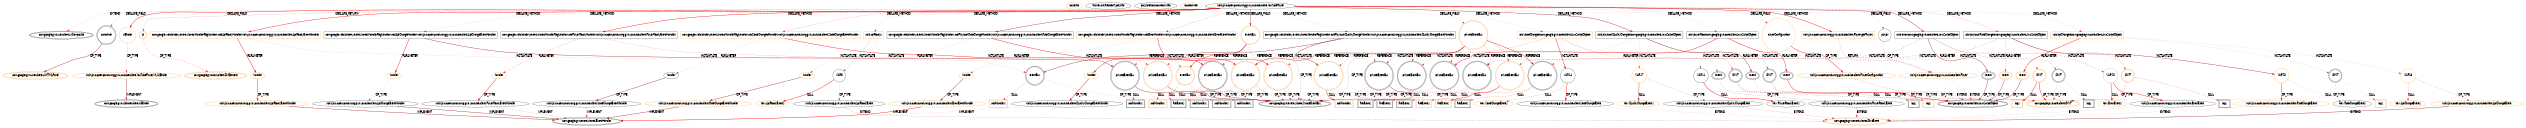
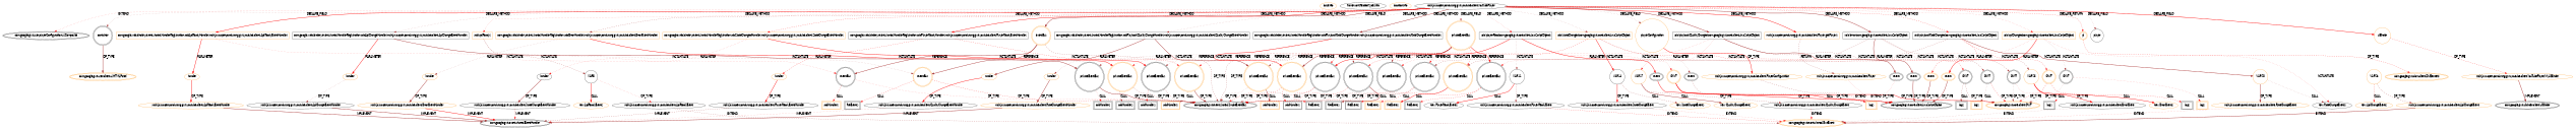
  digraph {
    fontname=Lato
    node [color=black fontname=Lato isFrameworkType=true vertexType=VARIABLE_EXPRESION]
    edge [color=brown fontname=Lato style=dashed]
    baseInfo [category=extension_graph color=darkorange graphId=4258 isAnonymous=false possibleRelation=true isFrameworkType="" vertexType=""]
    frameworkRelatedTypesInfo [0="com.google.gwt.user.client.ui.Composite" isFrameworkType="" vertexType=""]
-   possibleCollaborationsInfo [0="4258~FIELD_DECLARATION-~com.google.gwt.user.client.ui.Composite ~com.google.gwt.uibinder.client.UiBinder ~false~false" 1="4258~CLIENT_METHOD_DECLARATION-INSTANTIATION-~com.google.gwt.user.client.ui.Composite ~com.google.gwt.event.shared.GwtEvent ~false~false" 2="4258~CLIENT_METHOD_DECLARATION-RETURN_TYPE-FIELD_DECLARATION-~com.google.gwt.user.client.ui.Composite ~com.google.gwt.core.client.JavaScriptObject ~false~false" 3="4258~CLIENT_METHOD_DECLARATION-PARAMETER_DECLARATION-~com.google.gwt.user.client.ui.Composite ~com.google.gwt.event.shared.EventHandler ~false~false" 4="4258~FIELD_DECLARATION-~com.google.gwt.user.client.ui.Composite ~com.google.gwt.core.client.JavaScriptObject ~false~false" isFrameworkType="" vertexType=""]
    locationInfo [color=darkorange contextSignature=YouTubePlayer filePath="/pandurangpatil-gwt-youtube/gwt-youtube-master/gwt-youtube-player/src/main/java/open/pandurang/gwt/youtube/client/YouTubePlayer.java" graphId=4258 projectName="pandurangpatil-gwt-youtube" isFrameworkType="" vertexType=""]
    n5 [isFrameworkType=false label="main.java.open.pandurang.gwt.youtube.client.YouTubePlayer" vertexType=ROOT_CLIENT_CLASS_DECLARATION]
-   n6 [label="com.google.gwt.user.client.ui.Composite" peripheries=2 vertexType=FRAMEWORK_CLASS_TYPE]
+   n6 [label="com.google.gwt.user.playerConfiguration.ui.Composite" peripheries=2 vertexType=FRAMEWORK_CLASS_TYPE]
    n7 [label=container peripheries=2 shape=circle vertexType=FIELD_DECLARATION]
    n8 [color=darkorange label=eventBus peripheries=2 shape=circle vertexType=FIELD_DECLARATION]
    n9 [color=darkorange label=pl peripheries=2 shape=circle vertexType=FIELD_DECLARATION]
    n10 [isFrameworkType=false label=player shape=circle vertexType=FIELD_DECLARATION]
    n11 [color=darkorange isFrameworkType=false label=playerConfiguration shape=circle vertexType=FIELD_DECLARATION]
    n12 [color=darkorange label=privateEventBus peripheries=2 shape=circle vertexType=FIELD_DECLARATION]
    n13 [color=darkorange isFrameworkType=false label=uiBinder shape=circle vertexType=FIELD_DECLARATION]
    n14 [color=darkorange isFrameworkType=false label="void apiReady()" shape=box vertexType=CLIENT_METHOD_DECLARATION]
    n15 [color=darkorange isFrameworkType=false label="com.google.web.bindery.event.shared.HandlerRegistration addApiReadyHandler(main.java.open.pandurang.gwt.youtube.client.ApiReadyEventHandler)" shape=box vertexType=CLIENT_METHOD_DECLARATION]
    n16 [isFrameworkType=false label="com.google.web.bindery.event.shared.HandlerRegistration addPlayerReadyHandler(main.java.open.pandurang.gwt.youtube.client.PlayerReadyEventHandler)" shape=box vertexType=CLIENT_METHOD_DECLARATION]
    n17 [color=darkorange isFrameworkType=false label="com.google.web.bindery.event.shared.HandlerRegistration addStateChangedHandler(main.java.open.pandurang.gwt.youtube.client.StateChangeEventHandler)" shape=box vertexType=CLIENT_METHOD_DECLARATION]
    n18 [isFrameworkType=false label="com.google.web.bindery.event.shared.HandlerRegistration addPlaybackQualityChangeHandler(main.java.open.pandurang.gwt.youtube.client.QualityChangeEventHandler)" shape=box vertexType=CLIENT_METHOD_DECLARATION]
    n19 [isFrameworkType=false label="com.google.web.bindery.event.shared.HandlerRegistration addPlaybackRateChangeHandler(main.java.open.pandurang.gwt.youtube.client.RateChangeEventHandler)" shape=box vertexType=CLIENT_METHOD_DECLARATION]
    n20 [color=darkorange isFrameworkType=false label="com.google.web.bindery.event.shared.HandlerRegistration addErrorHandler(main.java.open.pandurang.gwt.youtube.client.ErrorEventHandler)" shape=box vertexType=CLIENT_METHOD_DECLARATION]
    n21 [isFrameworkType=false label="com.google.web.bindery.event.shared.HandlerRegistration addApiChangeHandler(main.java.open.pandurang.gwt.youtube.client.ApiChangeEventHandler)" shape=box vertexType=CLIENT_METHOD_DECLARATION]
    n22 [isFrameworkType=false label="void playerRead(com.google.gwt.core.client.JavaScriptObject)" shape=box vertexType=CLIENT_METHOD_DECLARATION]
    n23 [color=darkorange isFrameworkType=false label="void stateChanged(com.google.gwt.core.client.JavaScriptObject)" shape=box vertexType=CLIENT_METHOD_DECLARATION]
    n24 [isFrameworkType=false label="void playbackQualityChanged(com.google.gwt.core.client.JavaScriptObject)" shape=box vertexType=CLIENT_METHOD_DECLARATION]
    n25 [isFrameworkType=false label="void playbackRateChanged(com.google.gwt.core.client.JavaScriptObject)" shape=box vertexType=CLIENT_METHOD_DECLARATION]
    n26 [isFrameworkType=false label="void error(com.google.gwt.core.client.JavaScriptObject)" shape=box vertexType=CLIENT_METHOD_DECLARATION]
    n27 [color=darkorange isFrameworkType=false label="void apiChanged(com.google.gwt.core.client.JavaScriptObject)" shape=box vertexType=CLIENT_METHOD_DECLARATION]
    n28 [color=darkorange isFrameworkType=false label="main.java.open.pandurang.gwt.youtube.client.Player getPlayer()" shape=box vertexType=CLIENT_METHOD_DECLARATION]
    n29 [color=darkorange label="com.google.gwt.user.client.ui.HTMLPanel" peripheries=2 vertexType=FRAMEWORK_CLASS_TYPE]
    n30 [label="com.google.gwt.event.shared.SimpleEventBus" peripheries=2 vertexType=FRAMEWORK_CLASS_TYPE]
    n31 [color=darkorange label=eventBus peripheries=2 shape=circle]
    n32 [label=eventBus peripheries=2 shape=circle]
    n33 [color=darkorange label="com.google.gwt.dom.client.DivElement" peripheries=2 vertexType=FRAMEWORK_CLASS_TYPE]
    n34 [color=darkorange isFrameworkType=false label="main.java.open.pandurang.gwt.youtube.client.Player" vertexType=REFERENCE_CLIENT_CLASS_DECLARATION]
    n35 [color=darkorange isFrameworkType=false label="main.java.open.pandurang.gwt.youtube.client.PlayerConfiguration" vertexType=REFERENCE_CLIENT_CLASS_DECLARATION]
    n36 [color=darkorange label=privateEventBus peripheries=2 shape=circle]
    n37 [label=privateEventBus peripheries=2 shape=circle]
    n38 [color=darkorange label=privateEventBus peripheries=2 shape=circle]
    n39 [color=darkorange label=privateEventBus peripheries=2 shape=circle]
    n40 [color=darkorange label=privateEventBus peripheries=2 shape=circle]
    n41 [label=privateEventBus peripheries=2 shape=circle]
    n42 [label=privateEventBus peripheries=2 shape=circle]
    n43 [label=privateEventBus peripheries=2 shape=circle]
    n44 [label=privateEventBus peripheries=2 shape=circle]
    n45 [color=darkorange label=privateEventBus peripheries=2 shape=circle]
    n46 [label=privateEventBus peripheries=2 shape=circle]
    n47 [label=privateEventBus peripheries=2 shape=circle]
    n48 [color=darkorange isFrameworkType=false label="main.java.open.pandurang.gwt.youtube.client.YouTubePlayer.MyUiBinder" vertexType=REFERENCE_CLIENT_CLASS_DECLARATION]
    n49 [isFrameworkType=false label=VAR8 shape=circle]
    n50 [color=darkorange isFrameworkType=false label=handler vertexType=PARAMETER_DECLARATION]
    n51 [color=darkorange isFrameworkType=false label=handler vertexType=PARAMETER_DECLARATION]
    n52 [isFrameworkType=false label=handler vertexType=PARAMETER_DECLARATION]
    n53 [color=darkorange isFrameworkType=false label=handler vertexType=PARAMETER_DECLARATION]
    n54 [color=darkorange isFrameworkType=false label=handler vertexType=PARAMETER_DECLARATION]
    n55 [color=darkorange isFrameworkType=false label=handler vertexType=PARAMETER_DECLARATION]
    n56 [color=darkorange isFrameworkType=false label=handler vertexType=PARAMETER_DECLARATION]
    n57 [label=event peripheries=2 vertexType=PARAMETER_DECLARATION]
    n58 [color=darkorange label=GWT peripheries=2 shape=circle]
    n59 [isFrameworkType=false label=VAR11 shape=circle]
    n60 [label=event peripheries=2 vertexType=PARAMETER_DECLARATION]
    n61 [label=GWT peripheries=2 shape=circle]
    n62 [isFrameworkType=false label=VAR14 shape=circle]
    n63 [label=event peripheries=2 vertexType=PARAMETER_DECLARATION]
    n64 [label=GWT peripheries=2 shape=circle]
    n65 [color=darkorange isFrameworkType=false label=VAR17 shape=circle]
    n66 [color=darkorange label=event peripheries=2 vertexType=PARAMETER_DECLARATION]
    n67 [color=darkorange label=GWT peripheries=2 shape=circle]
    n68 [color=darkorange isFrameworkType=false label=VAR20 shape=circle]
    n69 [label=event peripheries=2 vertexType=PARAMETER_DECLARATION]
    n70 [label=GWT peripheries=2 shape=circle]
    n71 [color=darkorange isFrameworkType=false label=VAR23 shape=circle]
    n72 [color=darkorange label=event peripheries=2 vertexType=PARAMETER_DECLARATION]
    n73 [label=GWT peripheries=2 shape=circle]
    n74 [color=darkorange isFrameworkType=false label=VAR26 shape=circle]
    n75 [label="fireEvent()" peripheries=2 shape=box vertexType=INSIDE_CALL]
    n76 [color=darkorange label="addHandler()" peripheries=2 shape=box vertexType=INSIDE_CALL]
    n77 [label="com.google.gwt.core.client.JavaScriptObject" peripheries=2 vertexType=FRAMEWORK_CLASS_TYPE]
    n78 [color=darkorange label="addHandler()" peripheries=2 shape=box vertexType=INSIDE_CALL]
    n79 [label="addHandler()" peripheries=2 shape=box vertexType=INSIDE_CALL]
    n80 [color=darkorange label="addHandler()" peripheries=2 shape=box vertexType=INSIDE_CALL]
    n81 [label="addHandler()" peripheries=2 shape=box vertexType=INSIDE_CALL]
    n82 [label="addHandler()" peripheries=2 shape=box vertexType=INSIDE_CALL]
    n83 [label="addHandler()" peripheries=2 shape=box vertexType=INSIDE_CALL]
    n84 [label="fireEvent()" peripheries=2 shape=box vertexType=INSIDE_CALL]
    n85 [label="fireEvent()" peripheries=2 shape=box vertexType=INSIDE_CALL]
    n86 [label="fireEvent()" peripheries=2 shape=box vertexType=INSIDE_CALL]
    n87 [color=darkorange label="fireEvent()" peripheries=2 shape=box vertexType=INSIDE_CALL]
    n88 [color=darkorange label="fireEvent()" peripheries=2 shape=box vertexType=INSIDE_CALL]
    n89 [label="fireEvent()" peripheries=2 shape=box vertexType=INSIDE_CALL]
    n90 [label="com.google.gwt.uibinder.client.UiBinder" peripheries=2 vertexType=FRAMEWORK_INTERFACE_TYPE]
    n91 [isFrameworkType=false label="main.java.open.pandurang.gwt.youtube.client.ApiReadyEvent" vertexType=REFERENCE_CLIENT_CLASS_DECLARATION]
    n92 [color=darkorange isFrameworkType=false label="new ApiReadyEvent()" vertexType=CONSTRUCTOR_CALL]
    n93 [color=darkorange label="com.google.gwt.event.shared.GwtEvent" peripheries=2 vertexType=FRAMEWORK_CLASS_TYPE]
    n94 [color=darkorange isFrameworkType=false label="main.java.open.pandurang.gwt.youtube.client.ApiReadyEventHandler" vertexType=REFERENCE_CLIENT_CLASS_DECLARATION]
    n95 [label="com.google.gwt.event.shared.EventHandler" peripheries=2 vertexType=FRAMEWORK_INTERFACE_TYPE]
    n96 [isFrameworkType=false label="main.java.open.pandurang.gwt.youtube.client.PlayerReadyEventHandler" vertexType=REFERENCE_CLIENT_CLASS_DECLARATION]
    n97 [isFrameworkType=false label="main.java.open.pandurang.gwt.youtube.client.StateChangeEventHandler" vertexType=REFERENCE_CLIENT_CLASS_DECLARATION]
    n98 [isFrameworkType=false label="main.java.open.pandurang.gwt.youtube.client.QualityChangeEventHandler" vertexType=REFERENCE_CLIENT_CLASS_DECLARATION]
    n99 [color=darkorange isFrameworkType=false label="main.java.open.pandurang.gwt.youtube.client.RateChangeEventHandler" vertexType=REFERENCE_CLIENT_CLASS_DECLARATION]
    n100 [color=darkorange isFrameworkType=false label="main.java.open.pandurang.gwt.youtube.client.ErrorEventHandler" vertexType=REFERENCE_CLIENT_CLASS_DECLARATION]
    n101 [isFrameworkType=false label="main.java.open.pandurang.gwt.youtube.client.ApiChangeEventHandler" vertexType=REFERENCE_CLIENT_CLASS_DECLARATION]
    n102 [color=darkorange label="com.google.gwt.core.client.GWT" peripheries=2 vertexType=FRAMEWORK_CLASS_TYPE]
    n103 [color=darkorange label="log()" peripheries=2 shape=box vertexType=INSIDE_CALL]
    n104 [isFrameworkType=false label="main.java.open.pandurang.gwt.youtube.client.PlayerReadyEvent" vertexType=REFERENCE_CLIENT_CLASS_DECLARATION]
    n105 [isFrameworkType=false label="new PlayerReadyEvent()" vertexType=CONSTRUCTOR_CALL]
    n106 [label="log()" peripheries=2 shape=box vertexType=INSIDE_CALL]
    n107 [isFrameworkType=false label="main.java.open.pandurang.gwt.youtube.client.StateChangeEvent" vertexType=REFERENCE_CLIENT_CLASS_DECLARATION]
    n108 [color=darkorange isFrameworkType=false label="new StateChangeEvent()" vertexType=CONSTRUCTOR_CALL]
    n109 [color=darkorange label="log()" peripheries=2 shape=box vertexType=INSIDE_CALL]
    n110 [isFrameworkType=false label="main.java.open.pandurang.gwt.youtube.client.QualityChangeEvent" vertexType=REFERENCE_CLIENT_CLASS_DECLARATION]
    n111 [color=darkorange isFrameworkType=false label="new QualityChangeEvent()" vertexType=CONSTRUCTOR_CALL]
    n112 [label="log()" peripheries=2 shape=box vertexType=INSIDE_CALL]
    n113 [color=darkorange isFrameworkType=false label="main.java.open.pandurang.gwt.youtube.client.RateChangeEvent" vertexType=REFERENCE_CLIENT_CLASS_DECLARATION]
    n114 [isFrameworkType=false label="new RateChangeEvent()" vertexType=CONSTRUCTOR_CALL]
    n115 [label="log()" peripheries=2 shape=box vertexType=INSIDE_CALL]
    n116 [isFrameworkType=false label="main.java.open.pandurang.gwt.youtube.client.ErrorEvent" vertexType=REFERENCE_CLIENT_CLASS_DECLARATION]
    n117 [color=darkorange isFrameworkType=false label="new ErrorEvent()" vertexType=CONSTRUCTOR_CALL]
    n118 [color=darkorange label="log()" peripheries=2 shape=box vertexType=INSIDE_CALL]
    n119 [color=darkorange isFrameworkType=false label="main.java.open.pandurang.gwt.youtube.client.ApiChangeEvent" vertexType=REFERENCE_CLIENT_CLASS_DECLARATION]
    n120 [color=darkorange isFrameworkType=false label="new ApiChangeEvent()" vertexType=CONSTRUCTOR_CALL]
    n5 -> n6 [color=red label=EXTEND style=dotted]
    n5 -> n7 [label=DECLARE_FIELD style=dotted]
    n5 -> n8 [label=DECLARE_FIELD style=bold]
    n5 -> n9 [color=red label=DECLARE_RETURN]
    n5 -> n10 [label=DECLARE_FIELD style=dotted]
    n5 -> n11 [label=DECLARE_FIELD style=dotted]
    n5 -> n12 [label=DECLARE_FIELD style=dotted]
    n5 -> n13 [color=red label=DECLARE_FIELD style=bold]
    n5 -> n14 [color=red label=DECLARE_METHOD style=dotted]
    n5 -> n15 [color=red label=DECLARE_METHOD style=bold]
    n5 -> n16 [color=red label=DECLARE_METHOD style=bold]
    n5 -> n17 [color=red label=DECLARE_METHOD]
    n5 -> n18 [label=DECLARE_METHOD style=dotted]
    n5 -> n19 [label=DECLARE_METHOD style=bold]
    n5 -> n20 [label=DECLARE_METHOD]
    n5 -> n21 [label=DECLARE_METHOD style=dotted]
    n5 -> n22 [color=red label=DECLARE_METHOD style=dotted]
    n5 -> n23 [label=DECLARE_METHOD style=dotted]
    n5 -> n24 [label=DECLARE_METHOD style=bold]
    n5 -> n25 [color=red label=DECLARE_METHOD]
    n5 -> n26 [label=DECLARE_METHOD style=bold]
    n5 -> n27 [color=red label=DECLARE_METHOD style=dotted]
    n5 -> n28 [color=red label=DECLARE_METHOD style=bold]
    n7 -> n29 [label=OF_TYPE style=bold]
    n8 -> n30 [label=OF_TYPE]
    n8 -> n31 [label=REFERENCE style=bold]
    n8 -> n32 [label=REFERENCE style=bold]
    n9 -> n33 [color=red label=OF_TYPE]
-   n10 -> n34 [label=OF_TYPE]
    n11 -> n35 [color=red label=OF_TYPE style=bold]
    n12 -> n30 [label=OF_TYPE]
    n12 -> n36 [color=red label=REFERENCE style=dotted]
    n12 -> n37 [label=REFERENCE style=dotted]
    n12 -> n38 [label=REFERENCE]
    n12 -> n39 [label=REFERENCE style=bold]
    n12 -> n40 [color=red label=REFERENCE style=dotted]
    n12 -> n41 [label=REFERENCE style=dotted]
    n12 -> n42 [color=red label=REFERENCE]
    n12 -> n43 [label=REFERENCE style=dotted]
    n12 -> n44 [label=REFERENCE]
    n12 -> n45 [color=red label=REFERENCE]
    n12 -> n46 [color=red label=REFERENCE]
    n12 -> n47 [color=red label=REFERENCE style=bold]
    n13 -> n48 [color=red label=OF_TYPE]
    n14 -> n31 [label=INSTANTIATE style=dotted]
    n14 -> n49 [label=INSTANTIATE]
    n15 -> n32 [color=red label=INSTANTIATE style=dotted]
    n15 -> n50 [color=red label=PARAMETER style=bold]
    n16 -> n36 [color=red label=INSTANTIATE]
    n16 -> n51 [color=red label=PARAMETER]
    n17 -> n37 [color=red label=INSTANTIATE style=bold]
    n17 -> n52 [color=red label=PARAMETER style=dotted]
    n18 -> n38 [label=INSTANTIATE style=bold]
    n18 -> n53 [label=PARAMETER style=bold]
    n19 -> n39 [color=red label=INSTANTIATE style=bold]
    n19 -> n54 [label=PARAMETER style=dotted]
    n20 -> n40 [color=red label=INSTANTIATE style=bold]
    n20 -> n55 [label=PARAMETER style=dotted]
    n21 -> n41 [label=INSTANTIATE style=bold]
    n21 -> n56 [color=red label=PARAMETER style=bold]
    n22 -> n42 [color=red label=INSTANTIATE style=bold]
    n22 -> n57 [color=red label=PARAMETER style=bold]
    n22 -> n58 [color=red label=INSTANTIATE style=dotted]
    n22 -> n59 [label=INSTANTIATE style=dotted]
    n23 -> n43 [color=red label=INSTANTIATE]
    n23 -> n60 [label=PARAMETER style=dotted]
    n23 -> n61 [color=red label=INSTANTIATE]
    n23 -> n62 [color=red label=INSTANTIATE style=bold]
    n24 -> n44 [color=red label=INSTANTIATE style=dotted]
    n24 -> n63 [label=PARAMETER style=bold]
    n24 -> n64 [label=INSTANTIATE]
    n24 -> n65 [color=red label=INSTANTIATE style=dotted]
    n25 -> n45 [label=INSTANTIATE]
    n25 -> n66 [color=red label=PARAMETER]
    n25 -> n67 [color=red label=INSTANTIATE]
    n25 -> n68 [label=INSTANTIATE style=bold]
    n26 -> n46 [label=INSTANTIATE]
    n26 -> n69 [label=PARAMETER style=bold]
    n26 -> n70 [label=INSTANTIATE]
    n26 -> n71 [label=INSTANTIATE]
    n27 -> n47 [color=red label=INSTANTIATE style=dotted]
    n27 -> n72 [color=red label=PARAMETER style=bold]
    n27 -> n73 [label=INSTANTIATE style=dotted]
-   n27 -> n74 [color=red label=INSTANTIATE style=dotted]
+   n27 -> n114 [color=red label=INSTANTIATE style=dotted]
    n28 -> n34 [label=RETURN]
    n31 -> n30 [color=red label=OF_TYPE]
    n31 -> n75 [color=red label=CALL]
    n32 -> n30 [color=red label=OF_TYPE style=dotted]
    n32 -> n76 [color=red label=CALL]
    n34 -> n77 [color=red label=EXTEND style=dotted]
    n35 -> n77 [label=EXTEND]
    n36 -> n30 [label=OF_TYPE style=bold]
    n36 -> n78 [label=CALL style=dotted]
    n37 -> n30 [label=OF_TYPE]
    n37 -> n79 [color=red label=CALL]
    n38 -> n30 [label=OF_TYPE style=dotted]
    n38 -> n80 [label=CALL style=bold]
    n39 -> n30 [color=red label=OF_TYPE]
    n39 -> n81 [color=red label=CALL]
    n40 -> n30 [label=OF_TYPE]
    n40 -> n82 [label=CALL]
    n41 -> n30 [label=OF_TYPE style=bold]
    n41 -> n83 [color=red label=CALL style=dotted]
    n42 -> n30 [label=OF_TYPE]
    n42 -> n84 [color=red label=CALL]
    n43 -> n30 [color=red label=OF_TYPE]
    n43 -> n85 [label=CALL style=bold]
    n44 -> n30 [label=OF_TYPE style=dotted]
    n44 -> n86 [color=red label=CALL style=dotted]
    n45 -> n30 [label=OF_TYPE style=dotted]
    n45 -> n87 [color=red label=CALL style=bold]
    n46 -> n30 [label=OF_TYPE]
    n46 -> n88 [color=red label=CALL]
    n47 -> n30 [color=red label=OF_TYPE]
    n47 -> n89 [color=red label=CALL]
    n48 -> n90 [label=IMPLEMENT style=bold]
    n49 -> n91 [color=red label=OF_TYPE style=dotted]
    n49 -> n92 [color=red label=CALL style=bold]
    n50 -> n94 [color=red label=OF_TYPE style=bold]
    n51 -> n96 [color=red label=OF_TYPE style=bold]
    n52 -> n97 [label=OF_TYPE style=bold]
    n53 -> n98 [color=red label=OF_TYPE style=bold]
    n54 -> n99 [label=OF_TYPE style=bold]
    n55 -> n100 [label=OF_TYPE style=bold]
    n56 -> n101 [label=OF_TYPE style=dotted]
    n57 -> n77 [color=red label=OF_TYPE style=bold]
    n58 -> n102 [color=red label=OF_TYPE style=bold]
    n58 -> n103 [color=red label=CALL style=bold]
    n59 -> n104 [label=OF_TYPE]
    n59 -> n105 [color=red label=CALL style=bold]
    n60 -> n77 [label=OF_TYPE]
    n61 -> n102 [label=OF_TYPE]
    n61 -> n106 [label=CALL]
    n62 -> n107 [color=red label=OF_TYPE style=bold]
    n62 -> n108 [label=CALL]
    n63 -> n77 [color=red label=OF_TYPE style=dotted]
    n64 -> n102 [color=red label=OF_TYPE]
    n64 -> n109 [label=CALL style=dotted]
    n65 -> n110 [label=OF_TYPE]
    n65 -> n111 [label=CALL style=bold]
    n66 -> n77 [label=OF_TYPE style=bold]
    n67 -> n102 [color=red label=OF_TYPE]
    n67 -> n112 [color=red label=CALL]
    n68 -> n113 [label=OF_TYPE style=bold]
    n68 -> n114 [label=CALL style=dotted]
    n69 -> n77 [label=OF_TYPE style=bold]
    n70 -> n102 [label=OF_TYPE style=dotted]
    n70 -> n115 [color=red label=CALL style=dotted]
    n71 -> n116 [color=red label=OF_TYPE style=bold]
    n71 -> n117 [color=red label=CALL style=bold]
    n72 -> n77 [label=OF_TYPE style=bold]
    n73 -> n102 [label=OF_TYPE style=dotted]
    n73 -> n118 [color=red label=CALL style=dotted]
    n74 -> n119 [label=OF_TYPE]
    n74 -> n120 [color=red label=CALL]
    n91 -> n93 [label=EXTEND]
    n94 -> n95 [label=IMPLEMENT style=bold]
    n96 -> n95 [label=IMPLEMENT]
    n97 -> n95 [color=red label=IMPLEMENT]
    n98 -> n95 [color=red label=IMPLEMENT style=dotted]
    n99 -> n95 [label=IMPLEMENT style=bold]
    n100 -> n95 [color=red label=IMPLEMENT style=bold]
    n101 -> n95 [label=IMPLEMENT style=bold]
    n104 -> n93 [color=red label=EXTEND]
    n107 -> n93 [color=red label=EXTEND style=dotted]
    n110 -> n93 [color=red label=EXTEND]
    n113 -> n93 [color=red label=EXTEND style=dotted]
    n116 -> n93 [label=EXTEND style=dotted]
    n119 -> n93 [label=EXTEND style=bold]
  }
